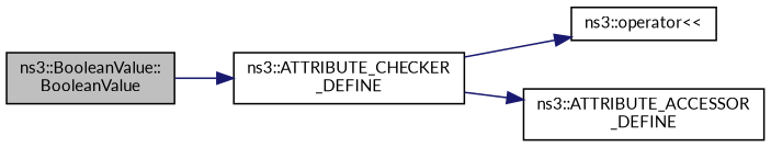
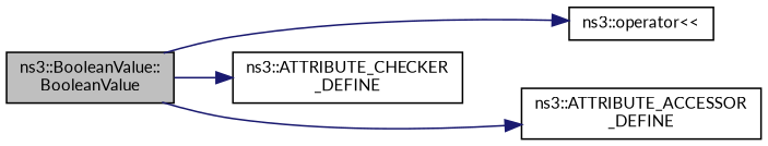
  digraph {
    fontname=Lato
    rankdir=LR
    node [color=black fillcolor=white fontname=Lato fontsize=10 shape=record style=filled]
    edge [color=midnightblue fontname=Lato fontsize=10 labelfontname=Helvetica labelfontsize=10 style=solid]
    n1 [fillcolor=grey75 fontcolor=black height=0.2 label="ns3::BooleanValue::\lBooleanValue" width=0.4]
    n2 [height=0.2 label="ns3::operator\<\<" width=0.4]
    n3 [height=0.2 label="ns3::ATTRIBUTE_CHECKER\l_DEFINE" width=0.4]
    n4 [height=0.2 label="ns3::ATTRIBUTE_ACCESSOR\l_DEFINE" width=0.4]
-   n3 -> n2
+   n1 -> n2
    n1 -> n3
-   n3 -> n4
+   n1 -> n4
  }
